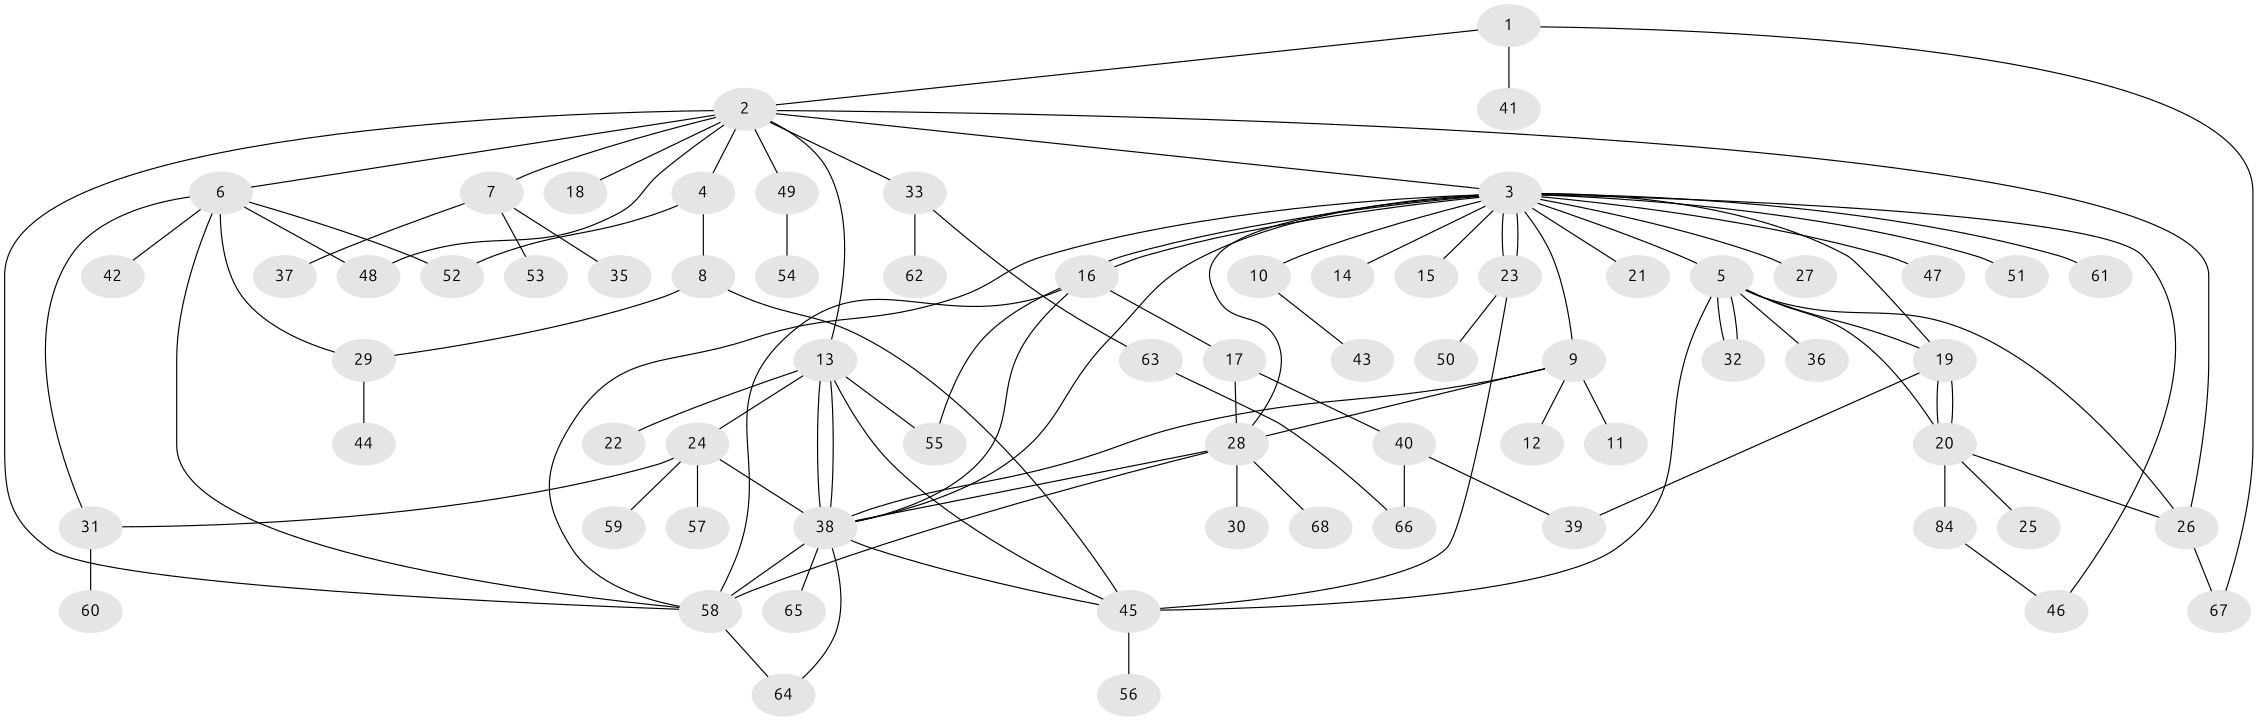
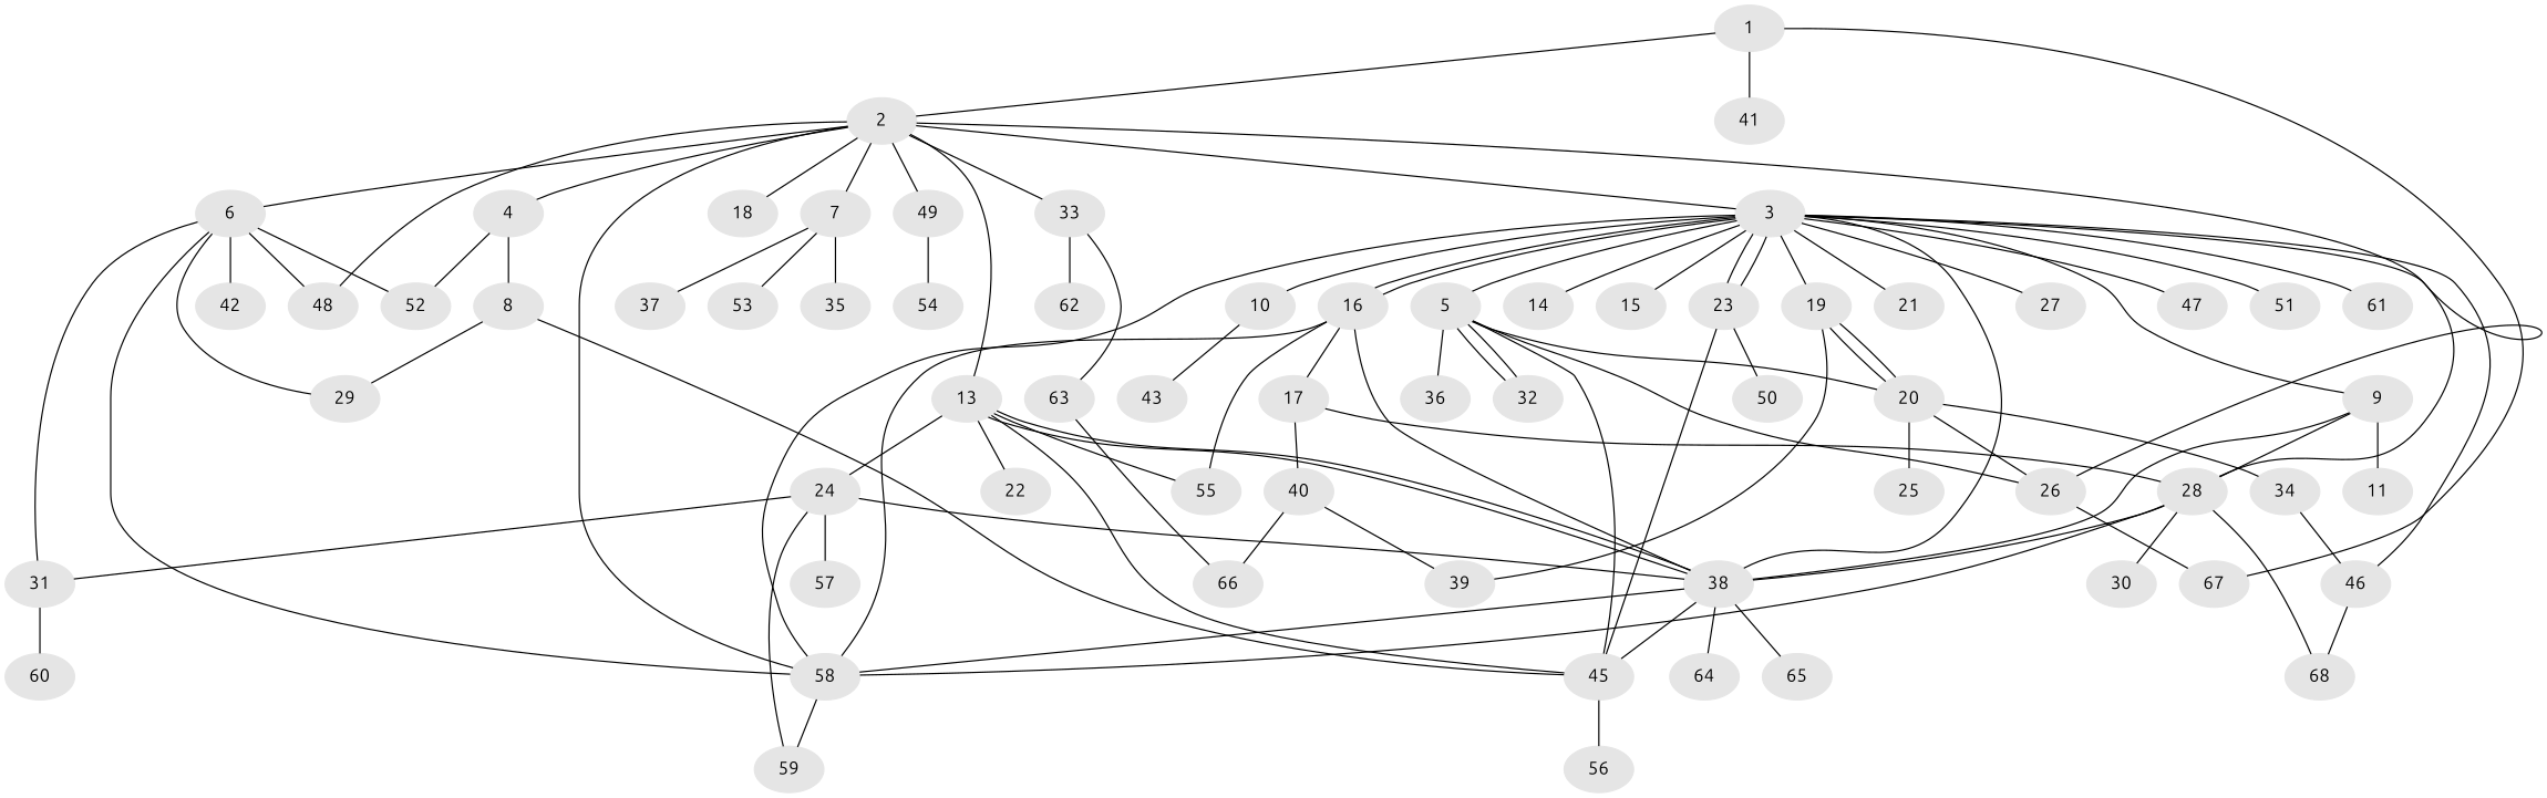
  graph {
    fontname=Ubuntu
    node [color=gray90 fontname=Ubuntu style=filled]
    edge [fontname=Ubuntu]
    1
    2
    41
    67
    3
    4
    6
    7
    13
    18
    26
    33
    48
    49
    58
    5
    9
    10
    14
    15
    16
    19
    21
    23
    27
    28
    38
    46
    47
    51
    61
    8
    52
    29
    31
    42
    35
    37
    53
    45
    22
    24
    55
    62
    63
    54
    64
    20
    32
    36
    11
-   12
    43
    17
    39
    50
    30
    68
    65
    25
-   34 [label=84]
+   34
    56
-   44
    60
    57
    59
    40
    66
    1 -- 2
    1 -- 41
    1 -- 67
    2 -- 3
    2 -- 4
    2 -- 6
    2 -- 7
    2 -- 13
    2 -- 18
    2 -- 26
    2 -- 33
    2 -- 48
    2 -- 49
    2 -- 58
    3 -- 58
    3 -- 5
    3 -- 9
    3 -- 10
    3 -- 14
    3 -- 15
    3 -- 16
    3 -- 16
    3 -- 19
    3 -- 21
    3 -- 23
    3 -- 23
    3 -- 27
    3 -- 28
    3 -- 38
    3 -- 46
    3 -- 47
    3 -- 51
    3 -- 61
    4 -- 8
    4 -- 52
    6 -- 48
    6 -- 58
    6 -- 52
    6 -- 29
    6 -- 31
    6 -- 42
    7 -- 35
    7 -- 37
    7 -- 53
    13 -- 38
    13 -- 38
    13 -- 45
    13 -- 22
    13 -- 24
    13 -- 55
    26 -- 67
    33 -- 62
    33 -- 63
    49 -- 54
-   58 -- 64
+   58 -- 59
    5 -- 26
-   5 -- 19
    5 -- 45
    5 -- 20
    5 -- 32
    5 -- 32
    5 -- 36
    9 -- 28
    9 -- 38
    9 -- 11
-   9 -- 12
    10 -- 43
    16 -- 58
    16 -- 38
    16 -- 55
    16 -- 17
    19 -- 20
    19 -- 20
    19 -- 39
    23 -- 45
    23 -- 50
    28 -- 58
    28 -- 38
    28 -- 30
    28 -- 68
    38 -- 58
    38 -- 45
    38 -- 64
    38 -- 65
+   46 -- 68
    8 -- 29
    8 -- 45
-   29 -- 44
    31 -- 60
    45 -- 56
    24 -- 38
    24 -- 31
    24 -- 57
    24 -- 59
    63 -- 66
    20 -- 26
    20 -- 25
    20 -- 34
    17 -- 28
    17 -- 40
    34 -- 46
    40 -- 39
    40 -- 66
  }
